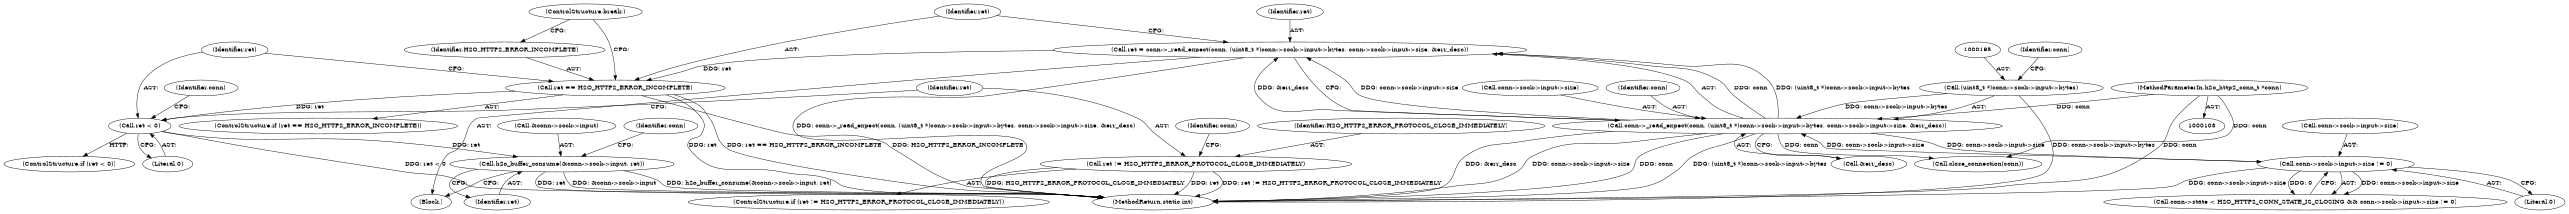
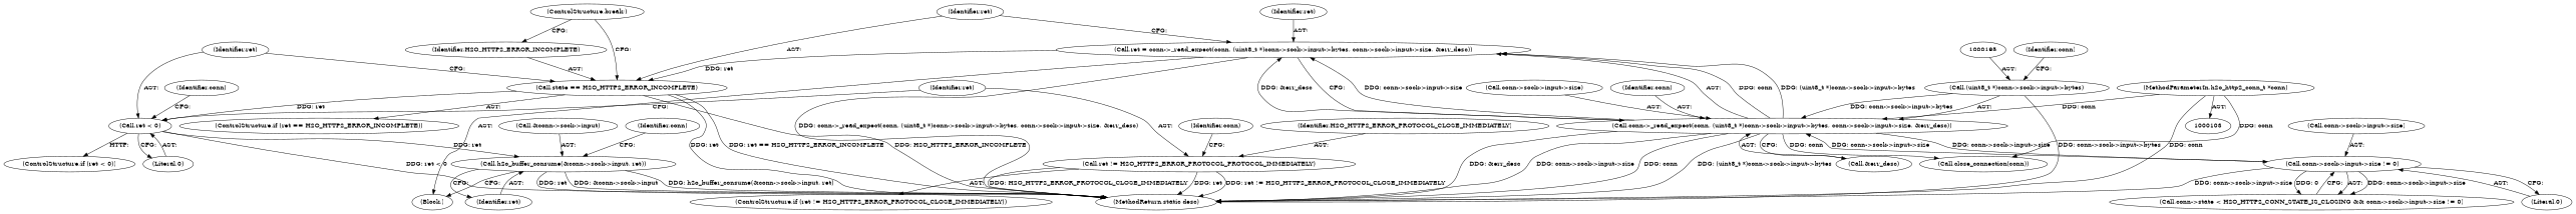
  digraph {
    n1 [label="(Call,ret = conn->_read_expect(conn, (uint8_t *)conn->sock->input->bytes, conn->sock->input->size, &err_desc))"]
    n2 [label="(Call,conn->_read_expect(conn, (uint8_t *)conn->sock->input->bytes, conn->sock->input->size, &err_desc))"]
-   n3 [label="(Call,ret == H2O_HTTP2_ERROR_INCOMPLETE)"]
-   n4 [label="(MethodReturn,static int)"]
+   n3 [label="(Call,state == H2O_HTTP2_ERROR_INCOMPLETE)"]
+   n4 [label="(MethodReturn,static desc)"]
    n5 [label="(Block,)"]
    n6 [label="(Call,conn->sock->input->size != 0)"]
    n7 [label="(Call,close_connection(conn))"]
    n8 [label="(Call,&err_desc)"]
    n9 [label="(Call,ret < 0)"]
    n10 [label="(ControlStructure,if (ret == H2O_HTTP2_ERROR_INCOMPLETE))"]
    n11 [label="(Literal,0)"]
    n12 [label="(Call,conn->state < H2O_HTTP2_CONN_STATE_IS_CLOSING && conn->sock->input->size != 0)"]
    n13 [label="(MethodParameterIn,h2o_http2_conn_t *conn)"]
    1000103
    n15 [label="(Call,(uint8_t *)conn->sock->input->bytes)"]
    n16 [label="(Call,h2o_buffer_consume(&conn->sock->input, ret))"]
    n17 [label="(Literal,0)"]
    n18 [label="(ControlStructure,if (ret < 0))"]
    n19 [label="(Identifier,H2O_HTTP2_ERROR_INCOMPLETE)"]
-   n20 [label="(Call,ret != H2O_HTTP2_ERROR_PROTOCOL_CLOSE_IMMEDIATELY)"]
+   n20 [label="(Call,ret != H2O_HTTP2_ERROR_PROTOCOL_PROTOCOL_IMMEDIATELY)"]
    n21 [label="(ControlStructure,if (ret != H2O_HTTP2_ERROR_PROTOCOL_CLOSE_IMMEDIATELY))"]
    n22 [label="(Identifier,ret)"]
    n23 [label="(Identifier,H2O_HTTP2_ERROR_PROTOCOL_CLOSE_IMMEDIATELY)"]
    n24 [label="(Identifier,ret)"]
    n25 [label="(Identifier,ret)"]
    n26 [label="(Identifier,conn)"]
    n27 [label="(Identifier,ret)"]
    n28 [label="(Call,conn->sock->input->size)"]
    n29 [label="(Call,conn->sock->input->size)"]
    n30 [label="(ControlStructure,break;)"]
    n31 [label="(Call,&conn->sock->input)"]
    n32 [label="(Identifier,conn)"]
    n33 [label="(Identifier,conn)"]
    n34 [label="(Identifier,conn)"]
    n35 [label="(Identifier,ret)"]
    n36 [label="(Identifier,conn)"]
    1000195
    n1 -> n2 [label="CFG: "]
    n1 -> n3 [label="DDG: ret"]
    n1 -> n4 [label="DDG: conn->_read_expect(conn, (uint8_t *)conn->sock->input->bytes, conn->sock->input->size, &err_desc)"]
    n1 -> n5 [label="AST: "]
    n2 -> n1 [label="AST: "]
    n2 -> n1 [label="DDG: conn"]
    n2 -> n1 [label="DDG: (uint8_t *)conn->sock->input->bytes"]
    n2 -> n1 [label="DDG: conn->sock->input->size"]
    n2 -> n1 [label="DDG: &err_desc"]
    n2 -> n4 [label="DDG: (uint8_t *)conn->sock->input->bytes"]
    n2 -> n4 [label="DDG: &err_desc"]
    n2 -> n4 [label="DDG: conn->sock->input->size"]
    n2 -> n4 [label="DDG: conn"]
    n2 -> n6 [label="DDG: conn->sock->input->size"]
    n2 -> n7 [label="DDG: conn"]
    n2 -> n8 [label="CFG: "]
    n3 -> n4 [label="DDG: ret"]
    n3 -> n4 [label="DDG: ret == H2O_HTTP2_ERROR_INCOMPLETE"]
    n3 -> n4 [label="DDG: H2O_HTTP2_ERROR_INCOMPLETE"]
    n3 -> n9 [label="DDG: ret"]
    n3 -> n10 [label="AST: "]
    n6 -> n2 [label="DDG: conn->sock->input->size"]
    n6 -> n4 [label="DDG: conn->sock->input->size"]
    n6 -> n11 [label="CFG: "]
    n6 -> n12 [label="AST: "]
    n6 -> n12 [label="DDG: conn->sock->input->size"]
    n6 -> n12 [label="DDG: 0"]
    n8 -> n2 [label="AST: "]
    n9 -> n4 [label="DDG: ret < 0"]
    n9 -> n16 [label="DDG: ret"]
    n9 -> n17 [label="CFG: "]
    n9 -> n18 [label="HTTP: "]
    n11 -> n6 [label="AST: "]
    n12 -> n6 [label="CFG: "]
    n13 -> n2 [label="DDG: conn"]
    n13 -> n4 [label="DDG: conn"]
    n13 -> n7 [label="DDG: conn"]
    n13 -> 1000103 [label="AST: "]
    n15 -> n2 [label="AST: "]
    n15 -> n2 [label="DDG: conn->sock->input->bytes"]
    n15 -> n4 [label="DDG: conn->sock->input->bytes"]
    n16 -> n4 [label="DDG: &conn->sock->input"]
    n16 -> n4 [label="DDG: h2o_buffer_consume(&conn->sock->input, ret)"]
    n16 -> n4 [label="DDG: ret"]
    n16 -> n5 [label="CFG: "]
    n16 -> n22 [label="CFG: "]
    n17 -> n9 [label="AST: "]
    n19 -> n3 [label="AST: "]
    n20 -> n4 [label="DDG: ret"]
    n20 -> n4 [label="DDG: ret != H2O_HTTP2_ERROR_PROTOCOL_CLOSE_IMMEDIATELY"]
    n20 -> n4 [label="DDG: H2O_HTTP2_ERROR_PROTOCOL_CLOSE_IMMEDIATELY"]
    n20 -> n21 [label="AST: "]
    n22 -> n16 [label="AST: "]
    n23 -> n20 [label="AST: "]
    n24 -> n3 [label="CFG: "]
    n24 -> n9 [label="AST: "]
    n25 -> n1 [label="AST: "]
    n26 -> n15 [label="CFG: "]
    n27 -> n1 [label="CFG: "]
    n27 -> n3 [label="AST: "]
    n28 -> n2 [label="AST: "]
    n29 -> n6 [label="AST: "]
    n30 -> n3 [label="CFG: "]
    n30 -> n19 [label="CFG: "]
    n31 -> n16 [label="AST: "]
    n32 -> n20 [label="CFG: "]
    n33 -> n16 [label="CFG: "]
    n34 -> n9 [label="CFG: "]
    n35 -> n9 [label="CFG: "]
    n35 -> n20 [label="AST: "]
    n36 -> n2 [label="AST: "]
    1000195 -> n15 [label="AST: "]
  }
